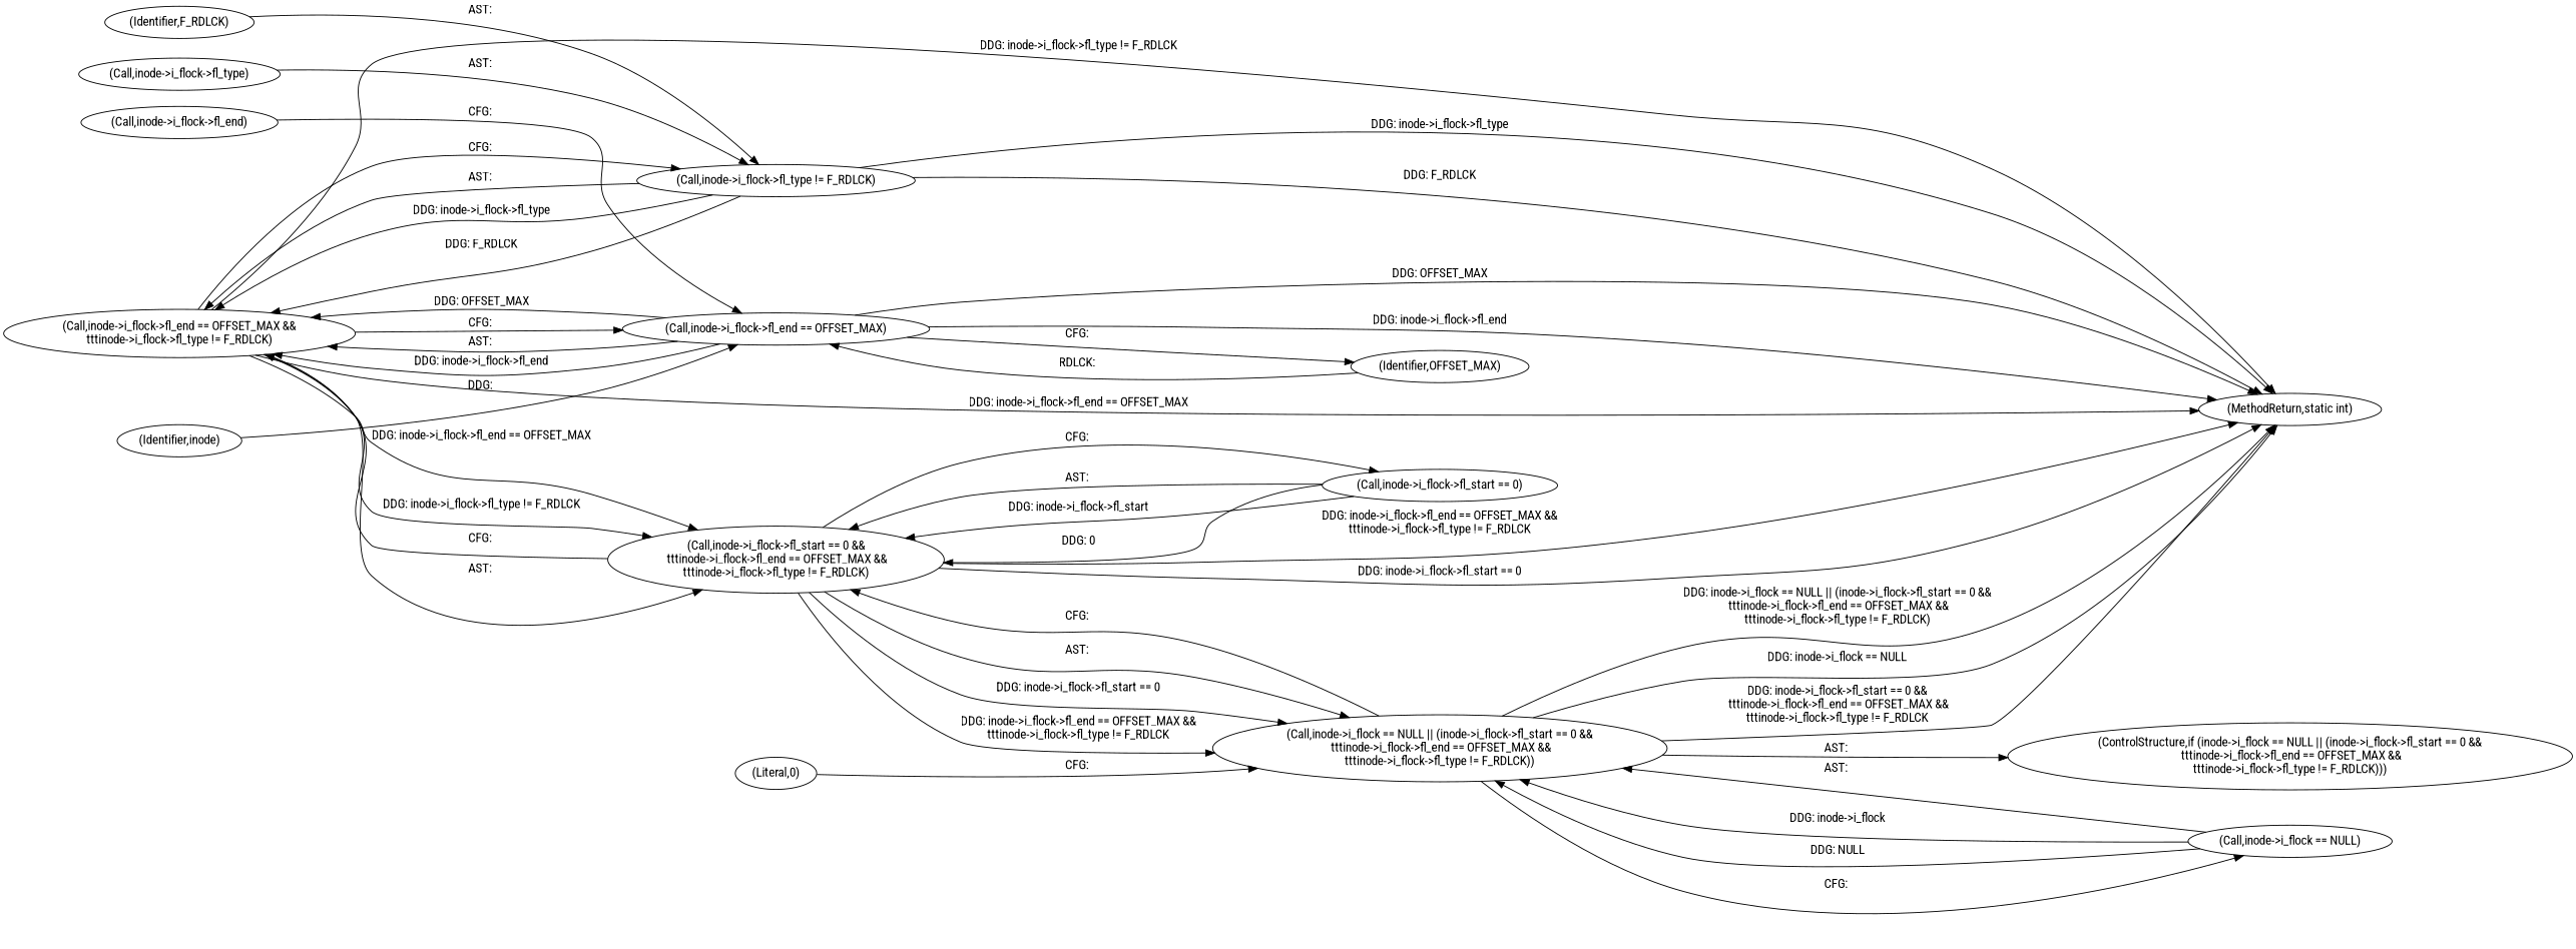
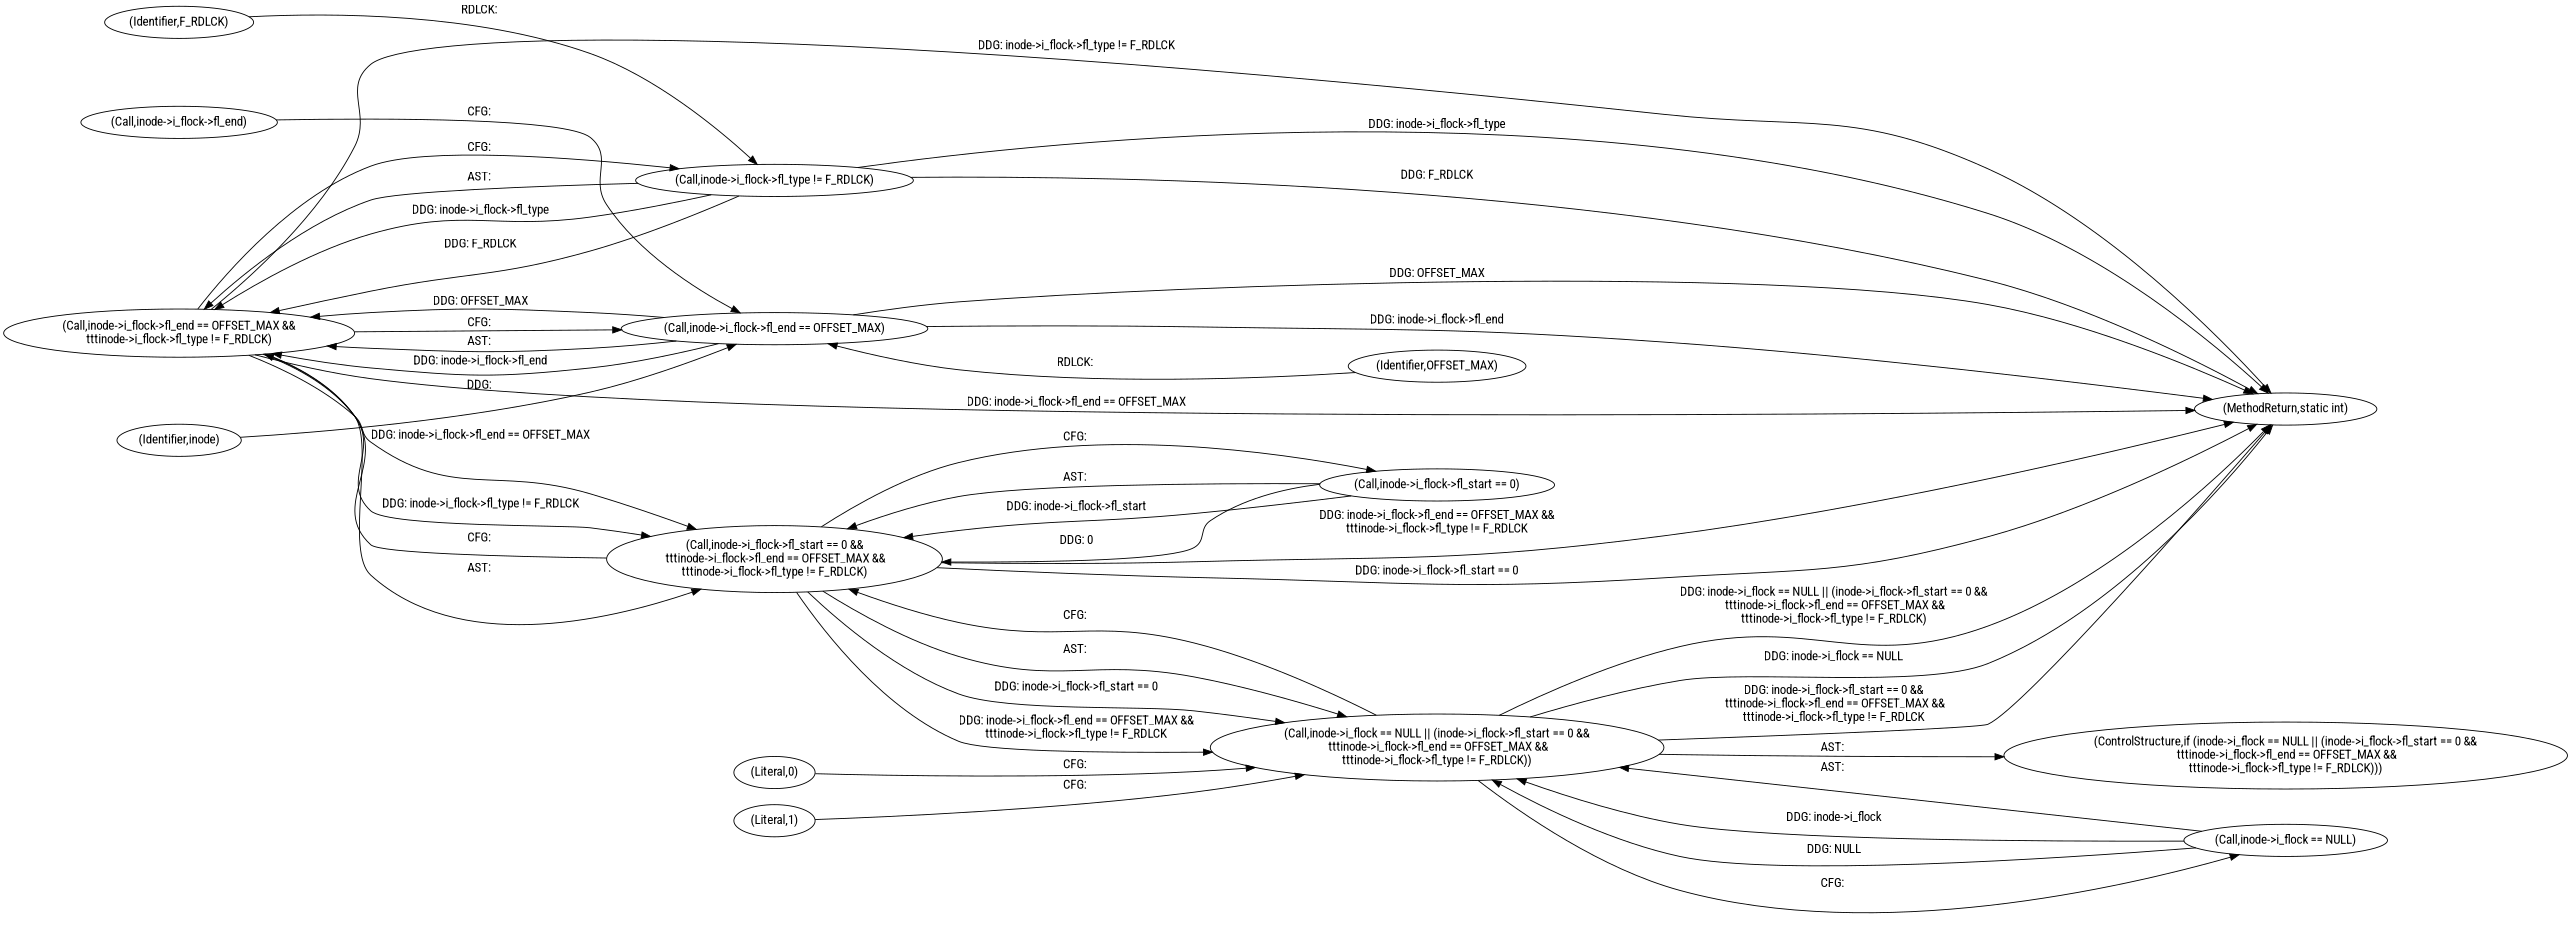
  digraph {
    fontname="Roboto Condensed"
    rankdir=LR
    node [fontname="Roboto Condensed"]
    edge [fontname="Roboto Condensed"]
    n1 [label="(Call,inode->i_flock->fl_end == OFFSET_MAX &&\n\t\t\tinode->i_flock->fl_type != F_RDLCK)"]
    n2 [label="(Call,inode->i_flock->fl_end == OFFSET_MAX)"]
    n3 [label="(Call,inode->i_flock->fl_type != F_RDLCK)"]
    n4 [label="(Call,inode->i_flock->fl_start == 0 &&\n \t\t\tinode->i_flock->fl_end == OFFSET_MAX &&\n\t\t\tinode->i_flock->fl_type != F_RDLCK)"]
    n5 [label="(MethodReturn,static int)"]
    n6 [label="(Identifier,OFFSET_MAX)"]
    n7 [label="(Call,inode->i_flock == NULL || (inode->i_flock->fl_start == 0 &&\n \t\t\tinode->i_flock->fl_end == OFFSET_MAX &&\n\t\t\tinode->i_flock->fl_type != F_RDLCK))"]
    n8 [label="(Call,inode->i_flock->fl_start == 0)"]
    n9 [label="(Identifier,F_RDLCK)"]
    n10 [label="(ControlStructure,if (inode->i_flock == NULL || (inode->i_flock->fl_start == 0 &&\n \t\t\tinode->i_flock->fl_end == OFFSET_MAX &&\n\t\t\tinode->i_flock->fl_type != F_RDLCK)))"]
    n11 [label="(Call,inode->i_flock == NULL)"]
-   n12 [label="(Call,inode->i_flock->fl_type)"]
    n13 [label="(Identifier,inode)"]
+   n14 [label="(Literal,1)"]
    n15 [label="(Literal,0)"]
    n16 [label="(Call,inode->i_flock->fl_end)"]
    n1 -> n2 [label="CFG: "]
    n1 -> n3 [label="CFG: "]
    n1 -> n4 [label="AST: "]
    n1 -> n4 [label="DDG: inode->i_flock->fl_end == OFFSET_MAX"]
    n1 -> n4 [label="DDG: inode->i_flock->fl_type != F_RDLCK"]
    n1 -> n5 [label="DDG: inode->i_flock->fl_end == OFFSET_MAX"]
    n1 -> n5 [label="DDG: inode->i_flock->fl_type != F_RDLCK"]
    n2 -> n1 [label="AST: "]
    n2 -> n1 [label="DDG: inode->i_flock->fl_end"]
    n2 -> n1 [label="DDG: OFFSET_MAX"]
    n2 -> n5 [label="DDG: OFFSET_MAX"]
    n2 -> n5 [label="DDG: inode->i_flock->fl_end"]
-   n2 -> n6 [label="CFG: "]
    n3 -> n1 [label="AST: "]
    n3 -> n1 [label="DDG: inode->i_flock->fl_type"]
    n3 -> n1 [label="DDG: F_RDLCK"]
    n3 -> n5 [label="DDG: inode->i_flock->fl_type"]
    n3 -> n5 [label="DDG: F_RDLCK"]
    n4 -> n1 [label="CFG: "]
    n4 -> n5 [label="DDG: inode->i_flock->fl_end == OFFSET_MAX &&\n\t\t\tinode->i_flock->fl_type != F_RDLCK"]
    n4 -> n5 [label="DDG: inode->i_flock->fl_start == 0"]
    n4 -> n7 [label="AST: "]
    n4 -> n7 [label="DDG: inode->i_flock->fl_start == 0"]
    n4 -> n7 [label="DDG: inode->i_flock->fl_end == OFFSET_MAX &&\n\t\t\tinode->i_flock->fl_type != F_RDLCK"]
    n4 -> n8 [label="CFG: "]
    n6 -> n2 [label="RDLCK: "]
    n7 -> n4 [label="CFG: "]
    n7 -> n5 [label="DDG: inode->i_flock == NULL || (inode->i_flock->fl_start == 0 &&\n \t\t\tinode->i_flock->fl_end == OFFSET_MAX &&\n\t\t\tinode->i_flock->fl_type != F_RDLCK)"]
    n7 -> n5 [label="DDG: inode->i_flock == NULL"]
    n7 -> n5 [label="DDG: inode->i_flock->fl_start == 0 &&\n \t\t\tinode->i_flock->fl_end == OFFSET_MAX &&\n\t\t\tinode->i_flock->fl_type != F_RDLCK"]
    n7 -> n10 [label="AST: "]
    n7 -> n11 [label="CFG: "]
    n8 -> n4 [label="AST: "]
    n8 -> n4 [label="DDG: inode->i_flock->fl_start"]
    n8 -> n4 [label="DDG: 0"]
-   n9 -> n3 [label="AST: "]
+   n9 -> n3 [label="RDLCK: "]
    n11 -> n7 [label="AST: "]
    n11 -> n7 [label="DDG: inode->i_flock"]
    n11 -> n7 [label="DDG: NULL"]
-   n12 -> n3 [label="AST: "]
    n13 -> n2 [label="DDG: "]
+   n14 -> n7 [label="CFG: "]
    n15 -> n7 [label="CFG: "]
    n16 -> n2 [label="CFG: "]
  }
